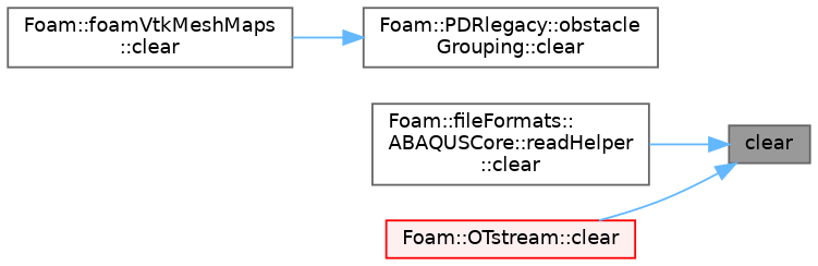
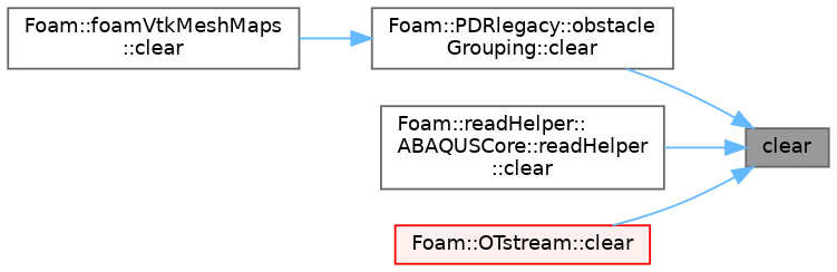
  digraph {
    rankdir=RL
    node [color=grey40 fillcolor=white fontname=Helvetica fontsize=10 shape=box style=filled]
    edge [color=steelblue1 dir=back fontname=Helvetica fontsize=10 labelfontname=Helvetica labelfontsize=10 style=solid]
    n1 [color=gray40 fillcolor=grey60 fontcolor=black height=0.2 label=clear width=0.4]
    n2 [height=0.2 label="Foam::PDRlegacy::obstacle\lGrouping::clear" width=0.4]
-   n3 [height=0.2 label="Foam::fileFormats::\lABAQUSCore::readHelper\l::clear" width=0.4]
+   n3 [height=0.2 label="Foam::readHelper::\lABAQUSCore::readHelper\l::clear" width=0.4]
    n4 [color=red fillcolor="#FFF0F0" height=0.2 label="Foam::OTstream::clear" width=0.4]
    n5 [height=0.2 label="Foam::foamVtkMeshMaps\l::clear" width=0.4]
+   n1 -> n2
    n1 -> n3
    n1 -> n4
    n2 -> n5
  }
